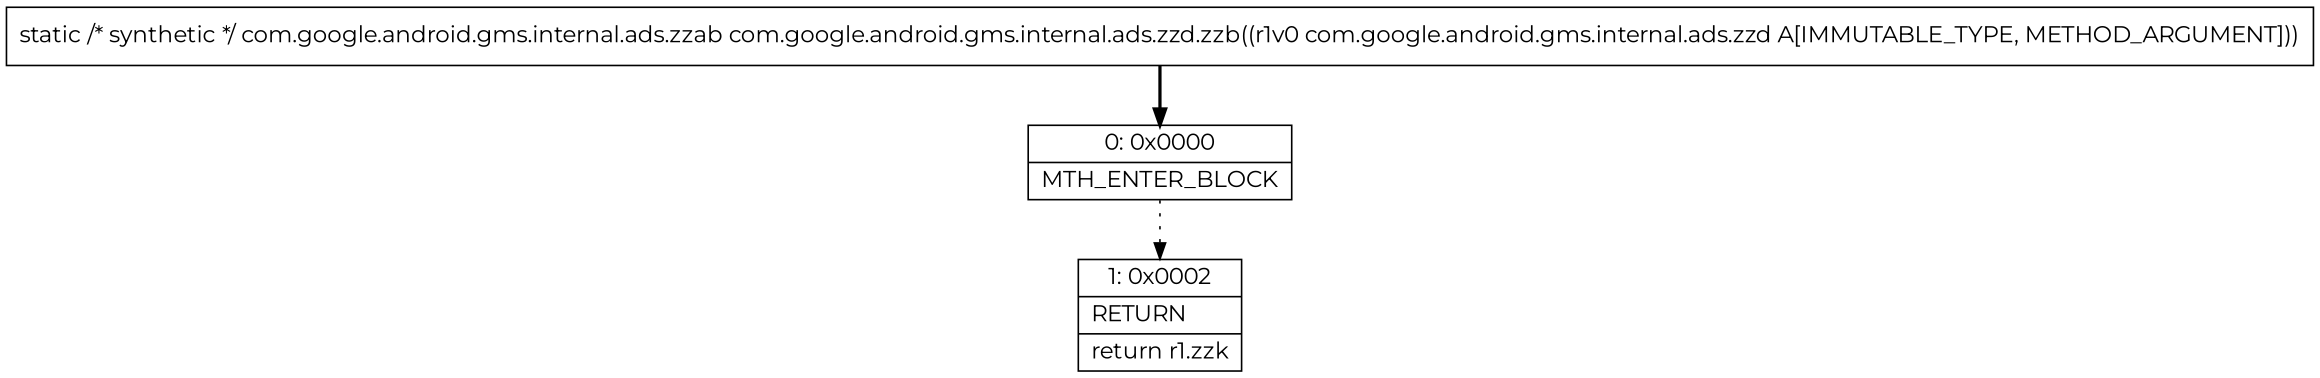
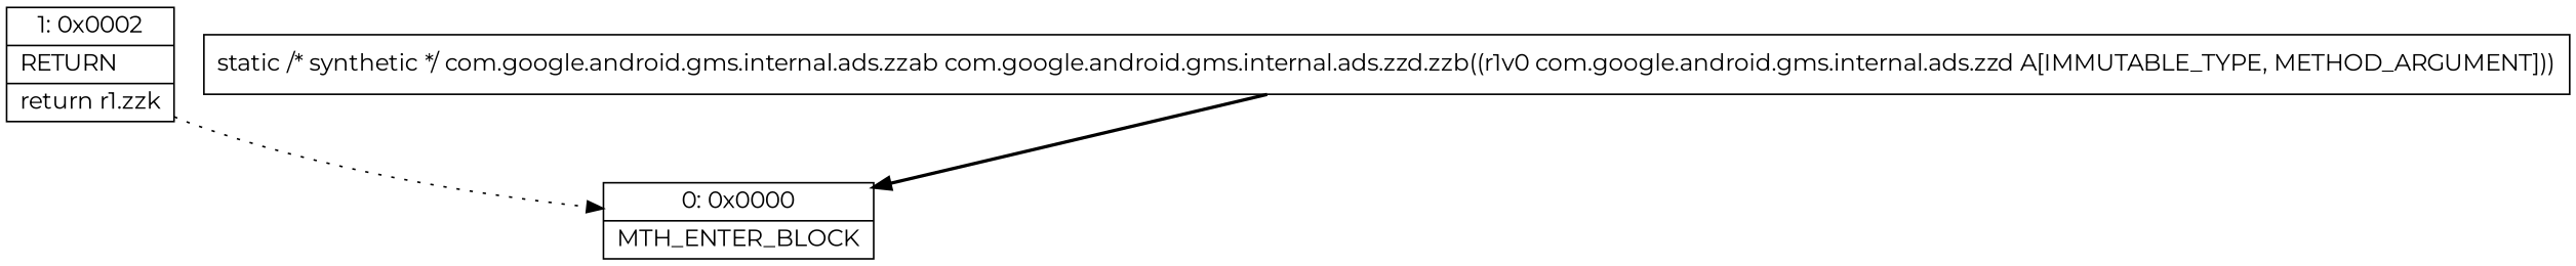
  digraph {
    fontname=Montserrat
    node [shape=record fontname=Montserrat]
    edge [fontname=Montserrat]
    n1 [label="{0\:\ 0x0000|MTH_ENTER_BLOCK\l}"]
    n2 [label="{1\:\ 0x0002|RETURN\l|return r1.zzk\l}"]
    n3 [label="{static \/* synthetic *\/ com.google.android.gms.internal.ads.zzab com.google.android.gms.internal.ads.zzd.zzb((r1v0 com.google.android.gms.internal.ads.zzd A[IMMUTABLE_TYPE, METHOD_ARGUMENT])) }"]
-   n1 -> n2 [style=dotted]
+   n2 -> n1 [style=dotted]
    n3 -> n1 [style=bold]
  }
